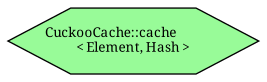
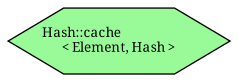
  digraph {
    rankdir=LR
    fontname="Noto Serif"
-   n1 [color=black fillcolor=palegreen fontname="Noto Serif" fontsize=10 height=0.2 label="CuckooCache::cache\l\< Element, Hash \>" shape=hexagon style=filled width=0.4]
+   n1 [color=black fillcolor=palegreen fontname="Noto Serif" fontsize=10 height=0.2 label="Hash::cache\l\< Element, Hash \>" shape=hexagon style=filled width=0.4]
  }
